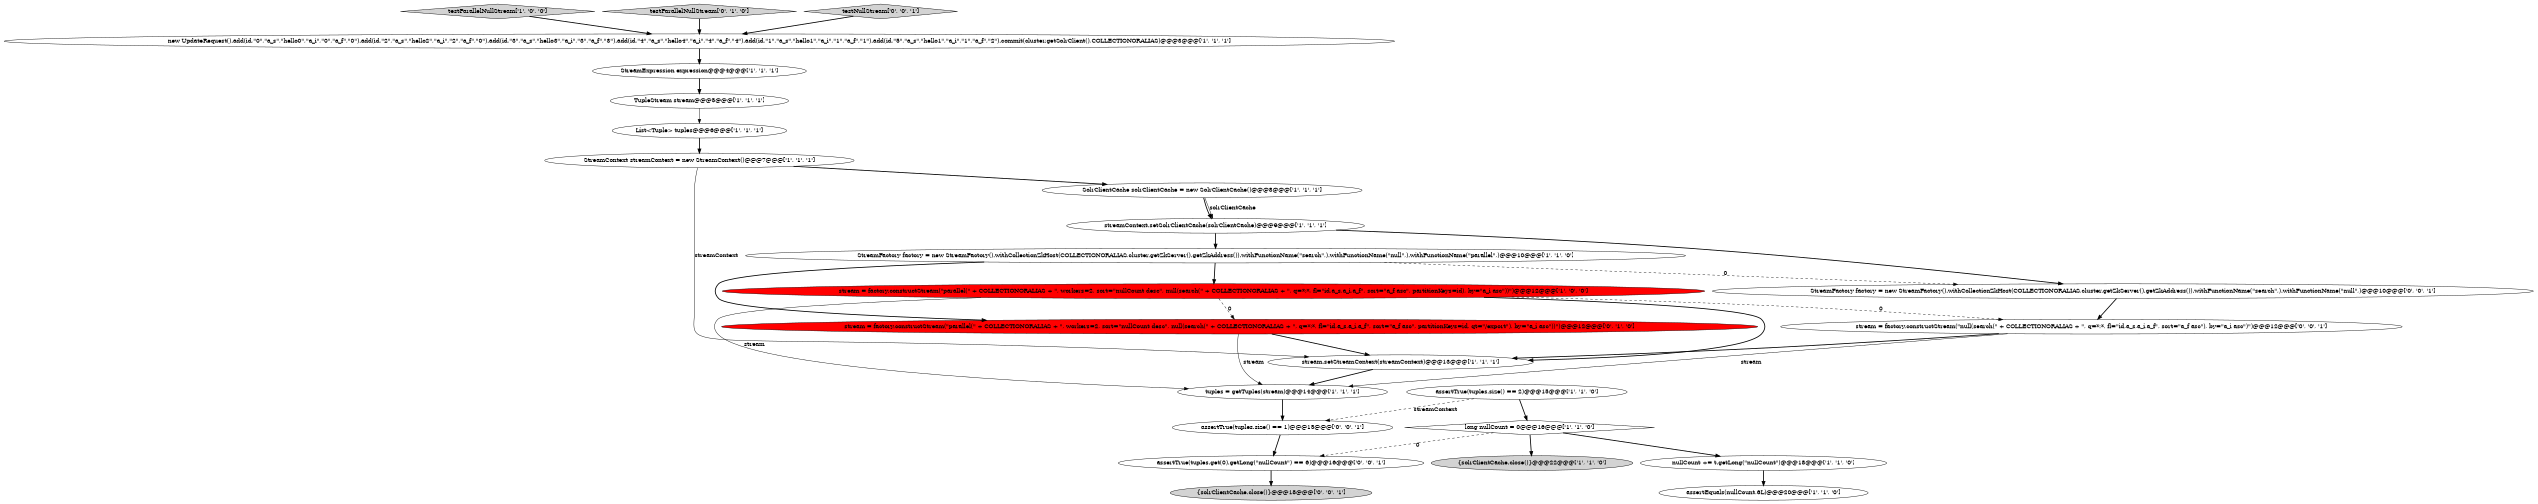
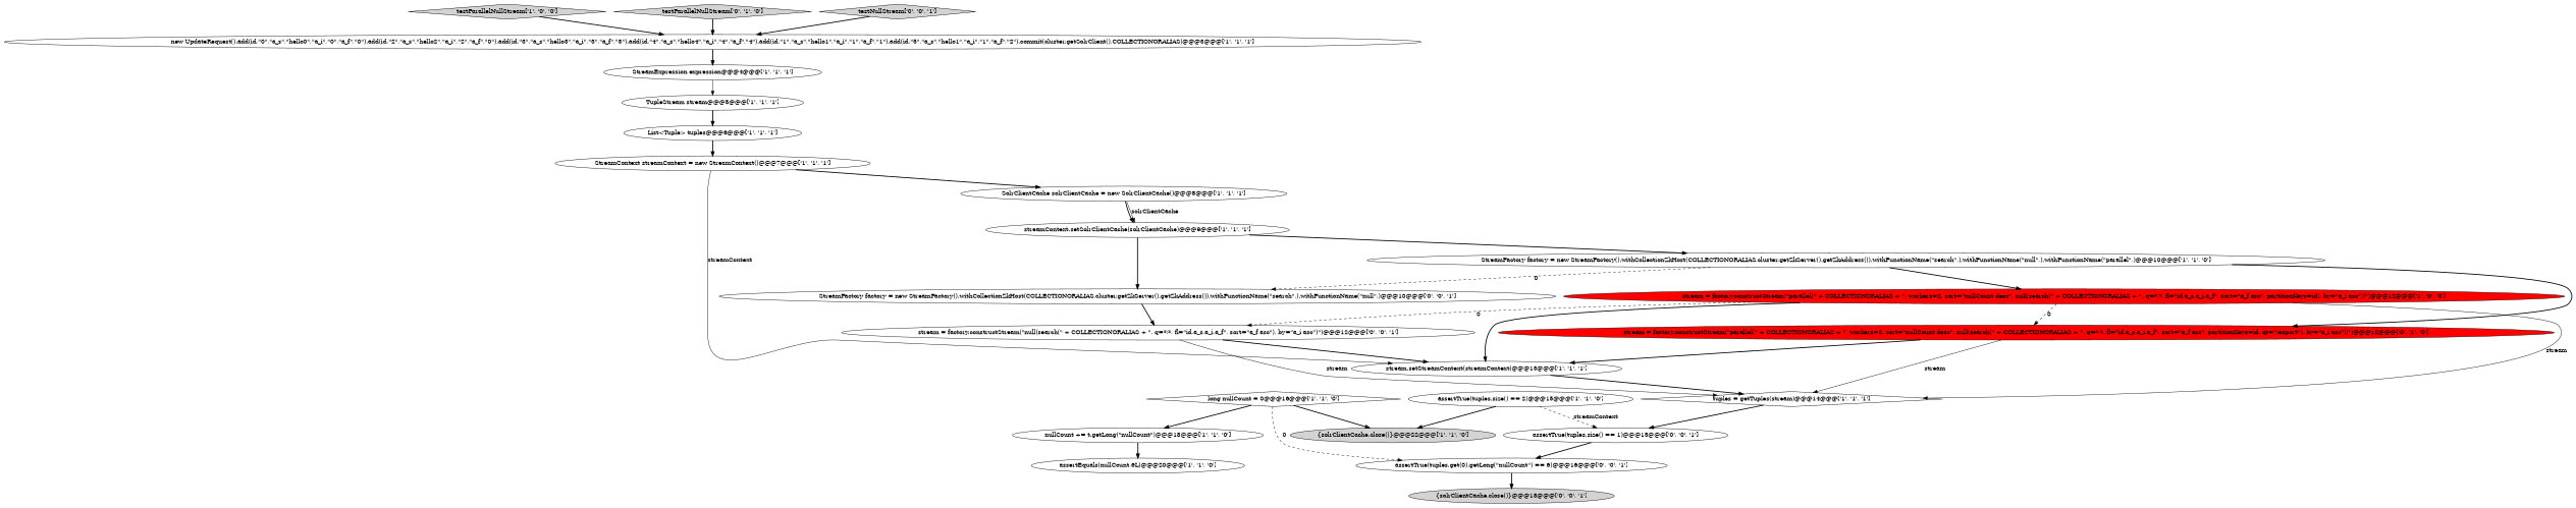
  digraph {
    node [fillcolor=white shape=ellipse style=filled]
    edge [style=bold]
    n1 [fillcolor=lightgray label="testParallelNullStream['1', '0', '0']" shape=diamond]
    n2 [label="new UpdateRequest().add(id,\"0\",\"a_s\",\"hello0\",\"a_i\",\"0\",\"a_f\",\"0\").add(id,\"2\",\"a_s\",\"hello2\",\"a_i\",\"2\",\"a_f\",\"0\").add(id,\"3\",\"a_s\",\"hello3\",\"a_i\",\"3\",\"a_f\",\"3\").add(id,\"4\",\"a_s\",\"hello4\",\"a_i\",\"4\",\"a_f\",\"4\").add(id,\"1\",\"a_s\",\"hello1\",\"a_i\",\"1\",\"a_f\",\"1\").add(id,\"5\",\"a_s\",\"hello1\",\"a_i\",\"1\",\"a_f\",\"2\").commit(cluster.getSolrClient(),COLLECTIONORALIAS)@@@3@@@['1', '1', '1']"]
    n3 [label="StreamExpression expression@@@4@@@['1', '1', '1']"]
    n4 [label="nullCount += t.getLong(\"nullCount\")@@@18@@@['1', '1', '0']"]
    n5 [label="assertEquals(nullCount,6L)@@@20@@@['1', '1', '0']"]
    n6 [label="TupleStream stream@@@5@@@['1', '1', '1']"]
    n7 [label="List<Tuple> tuples@@@6@@@['1', '1', '1']"]
    n8 [fillcolor=red label="stream = factory.constructStream(\"parallel(\" + COLLECTIONORALIAS + \", workers=2, sort=\"nullCount desc\", null(search(\" + COLLECTIONORALIAS + \", q=*:*, fl=\"id,a_s,a_i,a_f\", sort=\"a_f asc\", partitionKeys=id), by=\"a_i asc\"))\")@@@12@@@['1', '0', '0']"]
-   n9 [label="tuples = getTuples(stream)@@@14@@@['1', '1', '1']"]
+   n9 [label="tuples = getTuples(stream)@@@14@@@['1', '1', '1']" shape=diamond]
    n10 [fillcolor=red label="stream = factory.constructStream(\"parallel(\" + COLLECTIONORALIAS + \", workers=2, sort=\"nullCount desc\", null(search(\" + COLLECTIONORALIAS + \", q=*:*, fl=\"id,a_s,a_i,a_f\", sort=\"a_f asc\", partitionKeys=id, qt=\"/export\"), by=\"a_i asc\"))\")@@@12@@@['0', '1', '0']"]
    n11 [label="stream.setStreamContext(streamContext)@@@13@@@['1', '1', '1']"]
    n12 [label="stream = factory.constructStream(\"null(search(\" + COLLECTIONORALIAS + \", q=*:*, fl=\"id,a_s,a_i,a_f\", sort=\"a_f asc\"), by=\"a_i asc\")\")@@@12@@@['0', '0', '1']"]
    n13 [label="assertTrue(tuples.size() == 1)@@@15@@@['0', '0', '1']"]
    n14 [label="streamContext.setSolrClientCache(solrClientCache)@@@9@@@['1', '1', '1']"]
    n15 [label="StreamFactory factory = new StreamFactory().withCollectionZkHost(COLLECTIONORALIAS,cluster.getZkServer().getZkAddress()).withFunctionName(\"search\",).withFunctionName(\"null\",)@@@10@@@['0', '0', '1']"]
    n16 [label="StreamFactory factory = new StreamFactory().withCollectionZkHost(COLLECTIONORALIAS,cluster.getZkServer().getZkAddress()).withFunctionName(\"search\",).withFunctionName(\"null\",).withFunctionName(\"parallel\",)@@@10@@@['1', '1', '0']"]
    n17 [label="assertTrue(tuples.get(0).getLong(\"nullCount\") == 6)@@@16@@@['0', '0', '1']"]
    n18 [fillcolor=lightgray label="{solrClientCache.close()}@@@18@@@['0', '0', '1']"]
    n19 [label="assertTrue(tuples.size() == 2)@@@15@@@['1', '1', '0']"]
    n20 [label="long nullCount = 0@@@16@@@['1', '1', '0']" shape=diamond]
    n21 [label="StreamContext streamContext = new StreamContext()@@@7@@@['1', '1', '1']"]
    n22 [label="SolrClientCache solrClientCache = new SolrClientCache()@@@8@@@['1', '1', '1']"]
    n23 [fillcolor=lightgray label="testParallelNullStream['0', '1', '0']" shape=diamond]
    n24 [fillcolor=lightgray label="{solrClientCache.close()}@@@22@@@['1', '1', '0']"]
    n25 [fillcolor=lightgray label="testNullStream['0', '0', '1']" shape=diamond]
    n1 -> n2
    n2 -> n3
-   n3 -> n6
+   n3 -> n6 [style=solid]
    n4 -> n5
-   n6 -> n7 [style=solid]
+   n6 -> n7
    n7 -> n21
    n8 -> n9 [label=stream style=solid]
    n8 -> n10 [label=0 style=dashed]
    n8 -> n11
    n8 -> n12 [label=0 style=dashed]
    n9 -> n13
    n10 -> n9 [label=stream style=solid]
    n10 -> n11
    n11 -> n9
    n12 -> n9 [label=stream style=solid]
    n12 -> n11
    n13 -> n17
    n14 -> n15
    n14 -> n16
    n15 -> n12
    n16 -> n8
    n16 -> n10
    n16 -> n15 [label=0 style=dashed]
    n17 -> n18
    n19 -> n13 [label=streamContext style=dashed]
-   n19 -> n20
+   n19 -> n24
    n20 -> n4
    n20 -> n17 [label=0 style=dashed]
    n20 -> n24
    n21 -> n11 [label=streamContext style=solid]
    n21 -> n22
    n22 -> n14
    n22 -> n14 [label=solrClientCache style=solid]
    n23 -> n2
    n25 -> n2
  }
